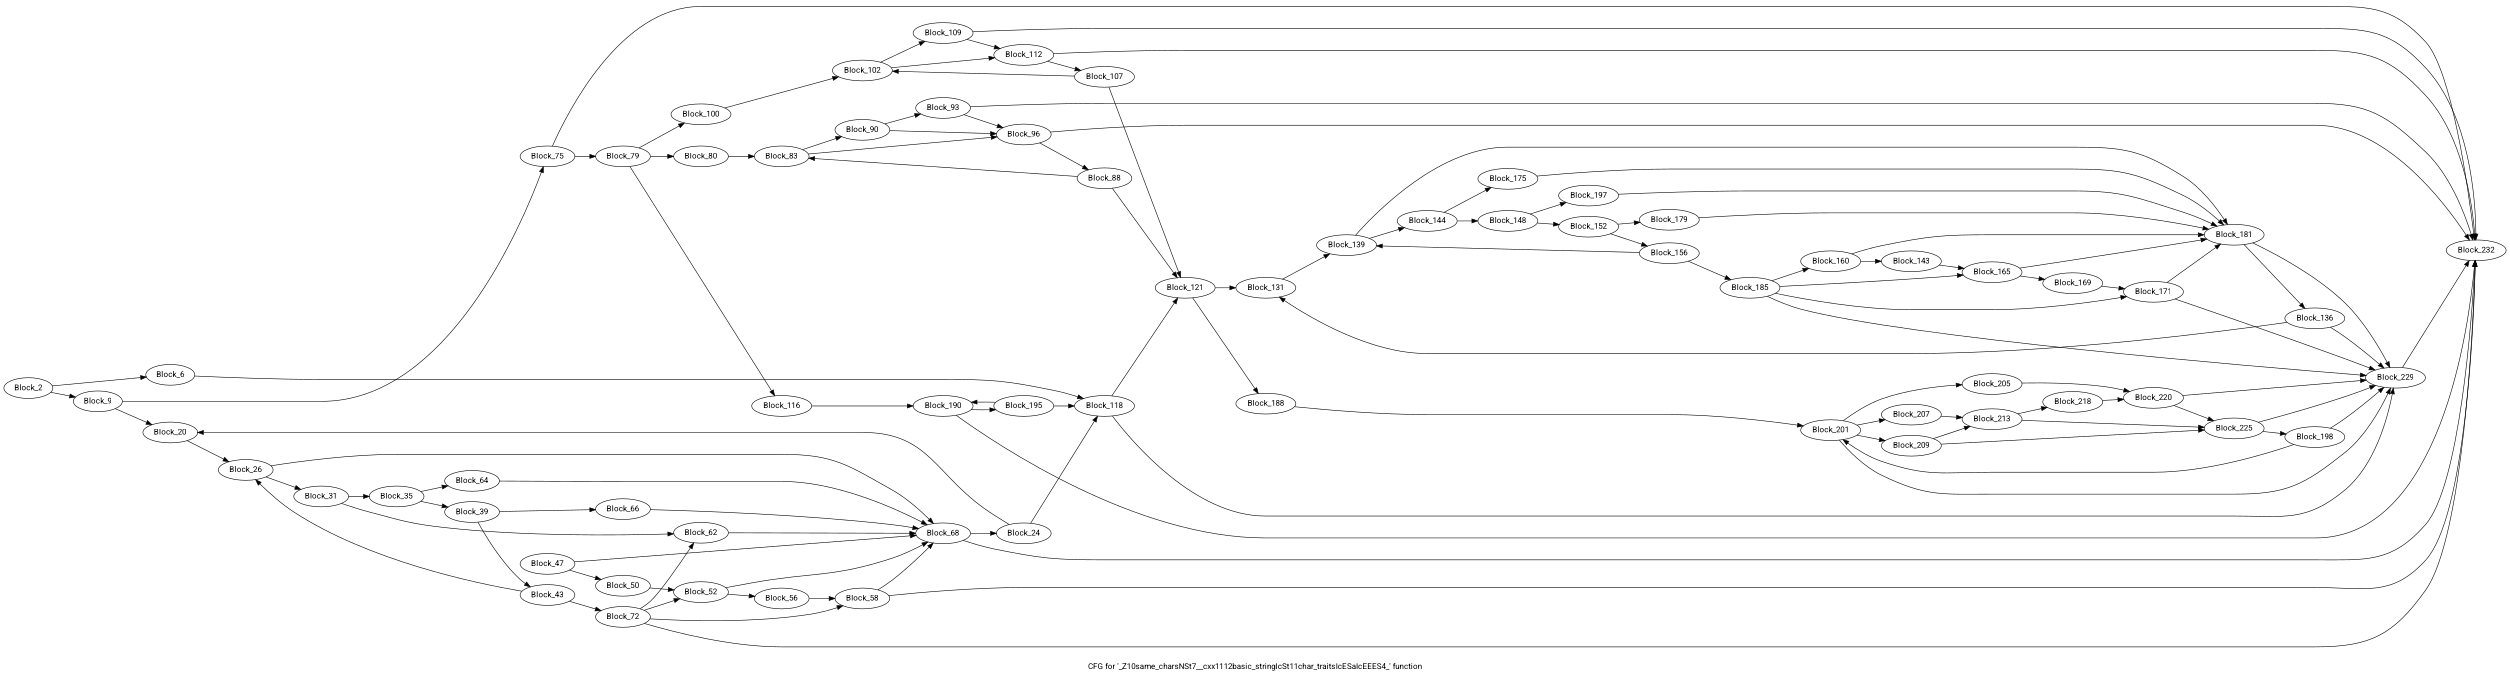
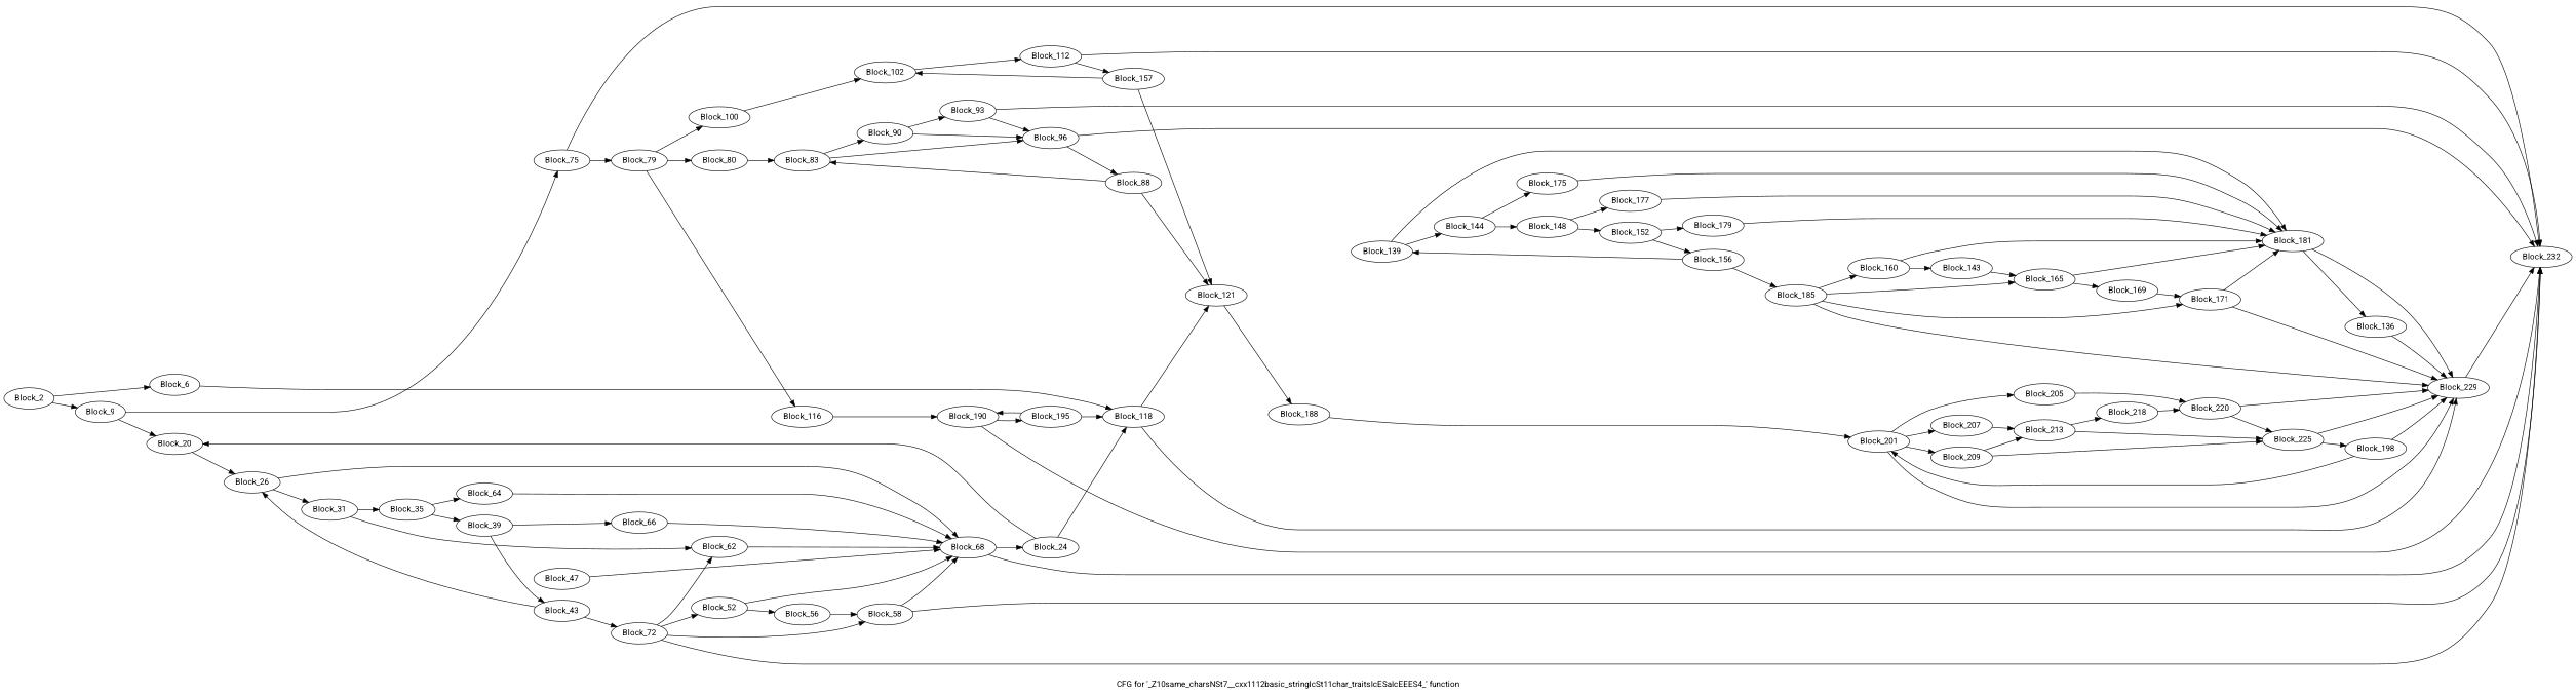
  digraph {
    fontname=Roboto
    label="CFG for '_Z10same_charsNSt7__cxx1112basic_stringIcSt11char_traitsIcESaIcEEES4_' function"
    rankdir=LR
    node [fontname=Roboto]
    edge [fontname=Roboto tailport=s0]
    n1 [label=Block_2]
    n2 [label=Block_6]
    n3 [label=Block_9]
    n4 [label=Block_118]
    n5 [label=Block_20]
    n6 [label=Block_75]
    n7 [label=Block_121]
    n8 [label=Block_229]
    n9 [label=Block_26]
    n10 [label=Block_232]
    n11 [label=Block_79]
-   n12 [label=Block_131]
    n13 [label=Block_188]
    n14 [label=Block_68]
    n15 [label=Block_31]
    n16 [label=Block_116]
    n17 [label=Block_80]
    n18 [label=Block_100]
    n19 [label=Block_24]
    n20 [label=Block_62]
    n21 [label=Block_35]
    n22 [label=Block_64]
    n23 [label=Block_39]
    n24 [label=Block_66]
    n25 [label=Block_43]
    n26 [label=Block_72]
    n27 [label=Block_52]
    n28 [label=Block_58]
    n29 [label=Block_47]
-   n30 [label=Block_50]
    n31 [label=Block_56]
    n32 [label=Block_190]
    n33 [label=Block_83]
    n34 [label=Block_102]
    n35 [label=Block_195]
    n36 [label=Block_96]
    n37 [label=Block_90]
    n38 [label=Block_112]
-   n39 [label=Block_109]
    n40 [label=Block_88]
    n41 [label=Block_93]
    n42 [label=Block_139]
    n43 [label=Block_201]
-   n44 [label=Block_107]
+   n44 [label=Block_157]
    n45 [label=Block_181]
    n46 [label=Block_144]
    n47 [label=Block_209]
    n48 [label=Block_207]
    n49 [label=Block_205]
    n50 [label=Block_136]
    n51 [label=Block_175]
    n52 [label=Block_148]
-   n53 [label=Block_197]
+   n53 [label=Block_177]
    n54 [label=Block_152]
    n55 [label=Block_179]
    n56 [label=Block_156]
    n57 [label=Block_185]
    n58 [label=Block_160]
    n59 [label=Block_165]
    n60 [label=Block_171]
    n61 [label=Block_143]
    n62 [label=Block_169]
    n63 [label=Block_213]
    n64 [label=Block_225]
    n65 [label=Block_220]
    n66 [label=Block_198]
    n67 [label=Block_218]
    n1 -> n2
    n1 -> n3 [tailport=s1]
    n2 -> n4
    n3 -> n5
    n3 -> n6 [tailport=s1]
    n4 -> n7 [tailport=s1]
    n4 -> n8
    n5 -> n9
    n6 -> n10 [tailport=s1]
    n6 -> n11
-   n7 -> n12
    n7 -> n13 [tailport=s1]
    n8 -> n10
    n9 -> n14
    n9 -> n15 [tailport=s1]
    n11 -> n16
    n11 -> n17 [tailport=s1]
    n11 -> n18 [tailport=s2]
-   n12 -> n42
    n13 -> n43
    n14 -> n10
    n14 -> n19 [tailport=s1]
    n15 -> n20
    n15 -> n21 [tailport=s1]
    n16 -> n32
    n17 -> n33
    n18 -> n34
    n19 -> n4
    n19 -> n5 [tailport=s1]
    n20 -> n14
    n21 -> n22
    n21 -> n23 [tailport=s1]
    n22 -> n14
    n23 -> n24
    n23 -> n25 [tailport=s1]
    n24 -> n14
    n25 -> n9
    n25 -> n26 [tailport=s1]
    n26 -> n10
    n26 -> n20 [tailport=s1]
    n26 -> n27 [tailport=s2]
    n26 -> n28 [tailport=s3]
    n27 -> n14
    n27 -> n31 [tailport=s1]
    n28 -> n10 [tailport=s1]
    n28 -> n14
    n29 -> n14
-   n29 -> n30 [tailport=s1]
-   n30 -> n27
    n31 -> n28
    n32 -> n10 [tailport=s1]
    n32 -> n35
    n33 -> n36
    n33 -> n37 [tailport=s1]
    n34 -> n38
-   n34 -> n39 [tailport=s1]
    n35 -> n4
    n35 -> n32 [tailport=s1]
    n36 -> n10
    n36 -> n40 [tailport=s1]
    n37 -> n36
    n37 -> n41 [tailport=s1]
    n38 -> n10
    n38 -> n44 [tailport=s1]
-   n39 -> n10 [tailport=s1]
-   n39 -> n38
    n40 -> n7
    n40 -> n33 [tailport=s1]
    n41 -> n10 [tailport=s1]
    n41 -> n36
    n42 -> n45
    n42 -> n46 [tailport=s1]
    n43 -> n8
    n43 -> n47 [tailport=s1]
    n43 -> n48 [tailport=s2]
    n43 -> n49 [tailport=s3]
    n44 -> n7
    n44 -> n34 [tailport=s1]
    n45 -> n8
    n45 -> n50 [tailport=s1]
    n46 -> n51
    n46 -> n52 [tailport=s1]
    n47 -> n63 [tailport=s1]
    n47 -> n64
    n48 -> n63
    n49 -> n65
    n50 -> n8
-   n50 -> n12 [tailport=s1]
    n51 -> n45
    n52 -> n53
    n52 -> n54 [tailport=s1]
    n53 -> n45
    n54 -> n55
    n54 -> n56 [tailport=s1]
    n55 -> n45
    n56 -> n42
    n56 -> n57 [tailport=s1]
    n57 -> n8
    n57 -> n58 [tailport=s1]
    n57 -> n59 [tailport=s2]
    n57 -> n60 [tailport=s3]
    n58 -> n45
    n58 -> n61 [tailport=s1]
    n59 -> n45
    n59 -> n62 [tailport=s1]
    n60 -> n8 [tailport=s1]
    n60 -> n45
    n61 -> n59
    n62 -> n60
    n63 -> n64
    n63 -> n67 [tailport=s1]
    n64 -> n8
    n64 -> n66 [tailport=s1]
    n65 -> n8 [tailport=s1]
    n65 -> n64
    n66 -> n8
    n66 -> n43 [tailport=s1]
    n67 -> n65
  }
